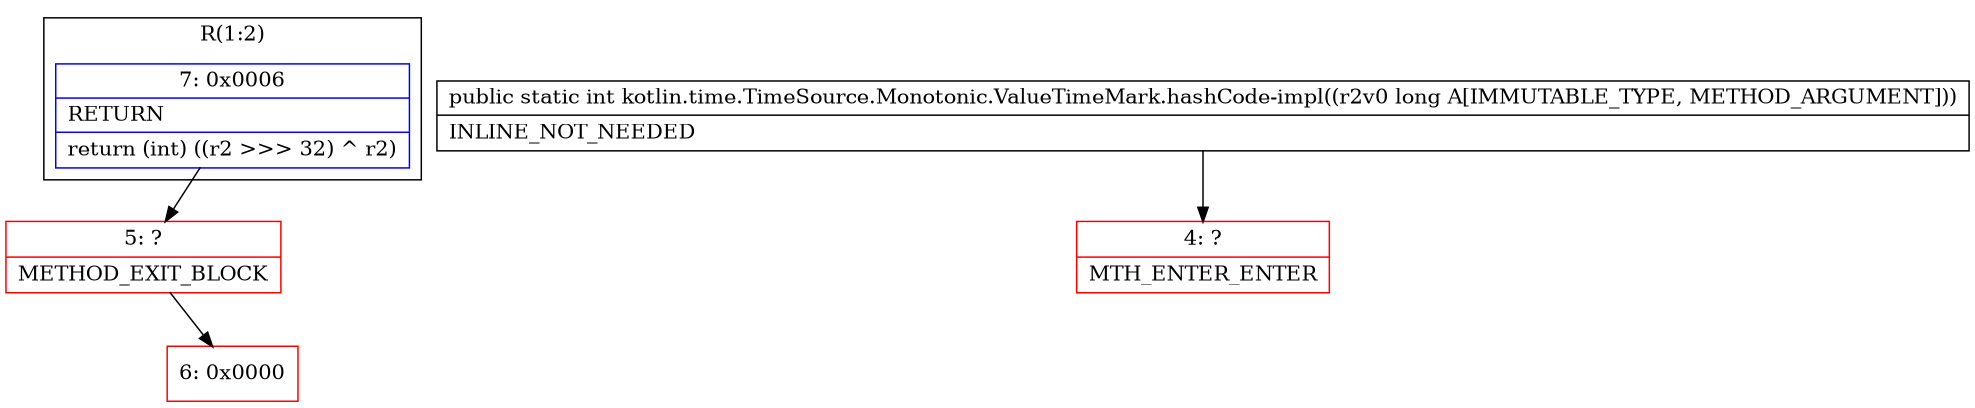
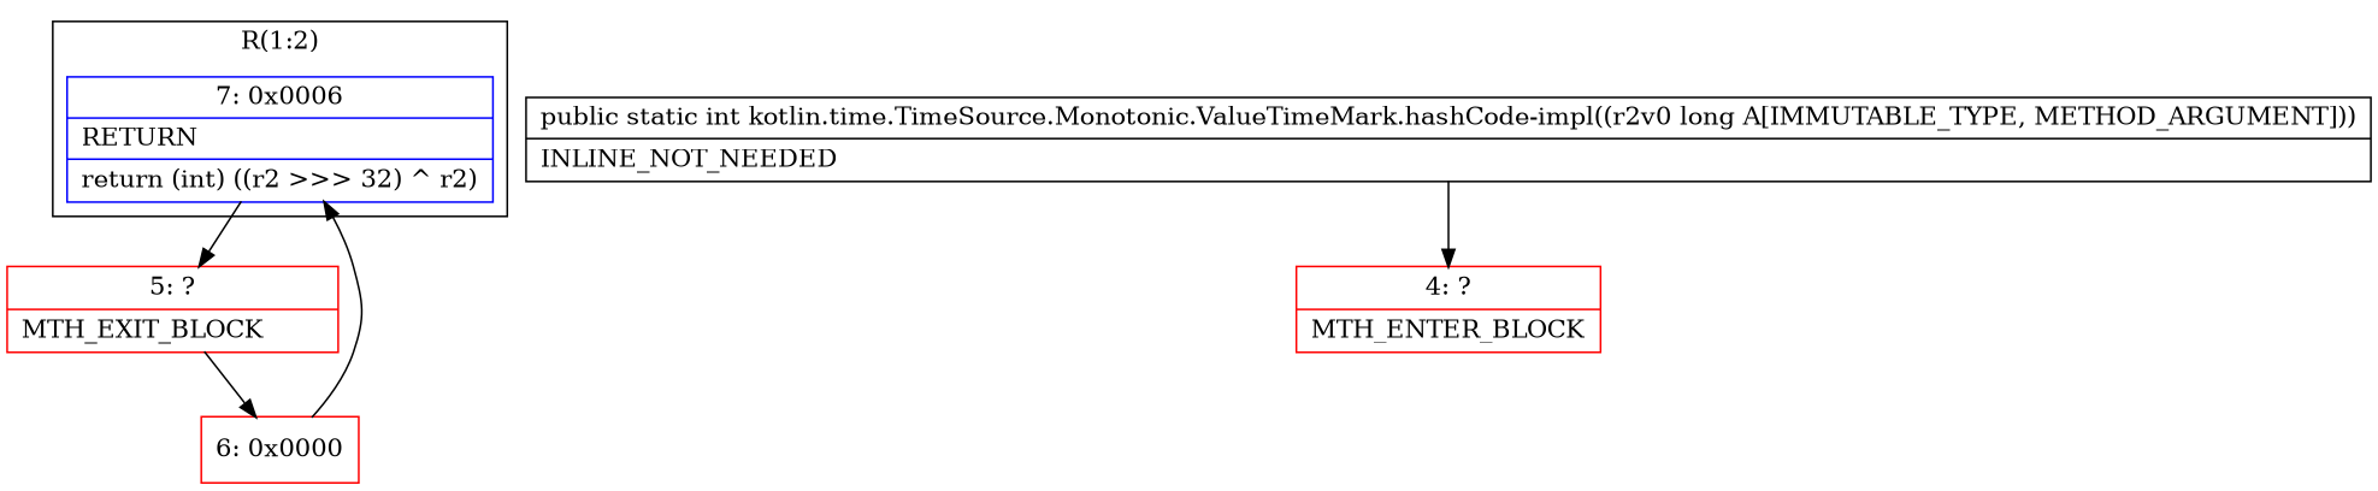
  digraph {
    node [color=red shape=record]
    n1 [color=blue label="{7\:\ 0x0006|RETURN\l|return (int) ((r2 \>\>\> 32) ^ r2)\l}"]
-   n2 [label="{5\:\ ?|METHOD_EXIT_BLOCK\l}"]
+   n2 [label="{5\:\ ?|MTH_EXIT_BLOCK\l}"]
    n3 [label="{6\:\ 0x0000}"]
-   n4 [label="{4\:\ ?|MTH_ENTER_ENTER\l}"]
+   n4 [label="{4\:\ ?|MTH_ENTER_BLOCK\l}"]
    n5 [label="{public static int kotlin.time.TimeSource.Monotonic.ValueTimeMark.hashCode\-impl((r2v0 long A[IMMUTABLE_TYPE, METHOD_ARGUMENT]))  | INLINE_NOT_NEEDED\l}" color=""]
    subgraph cluster_1 {
      label="R(1:2)"
      n1
    }
    n1 -> n2
    n2 -> n3
+   n3 -> n1
    n5 -> n4
  }
